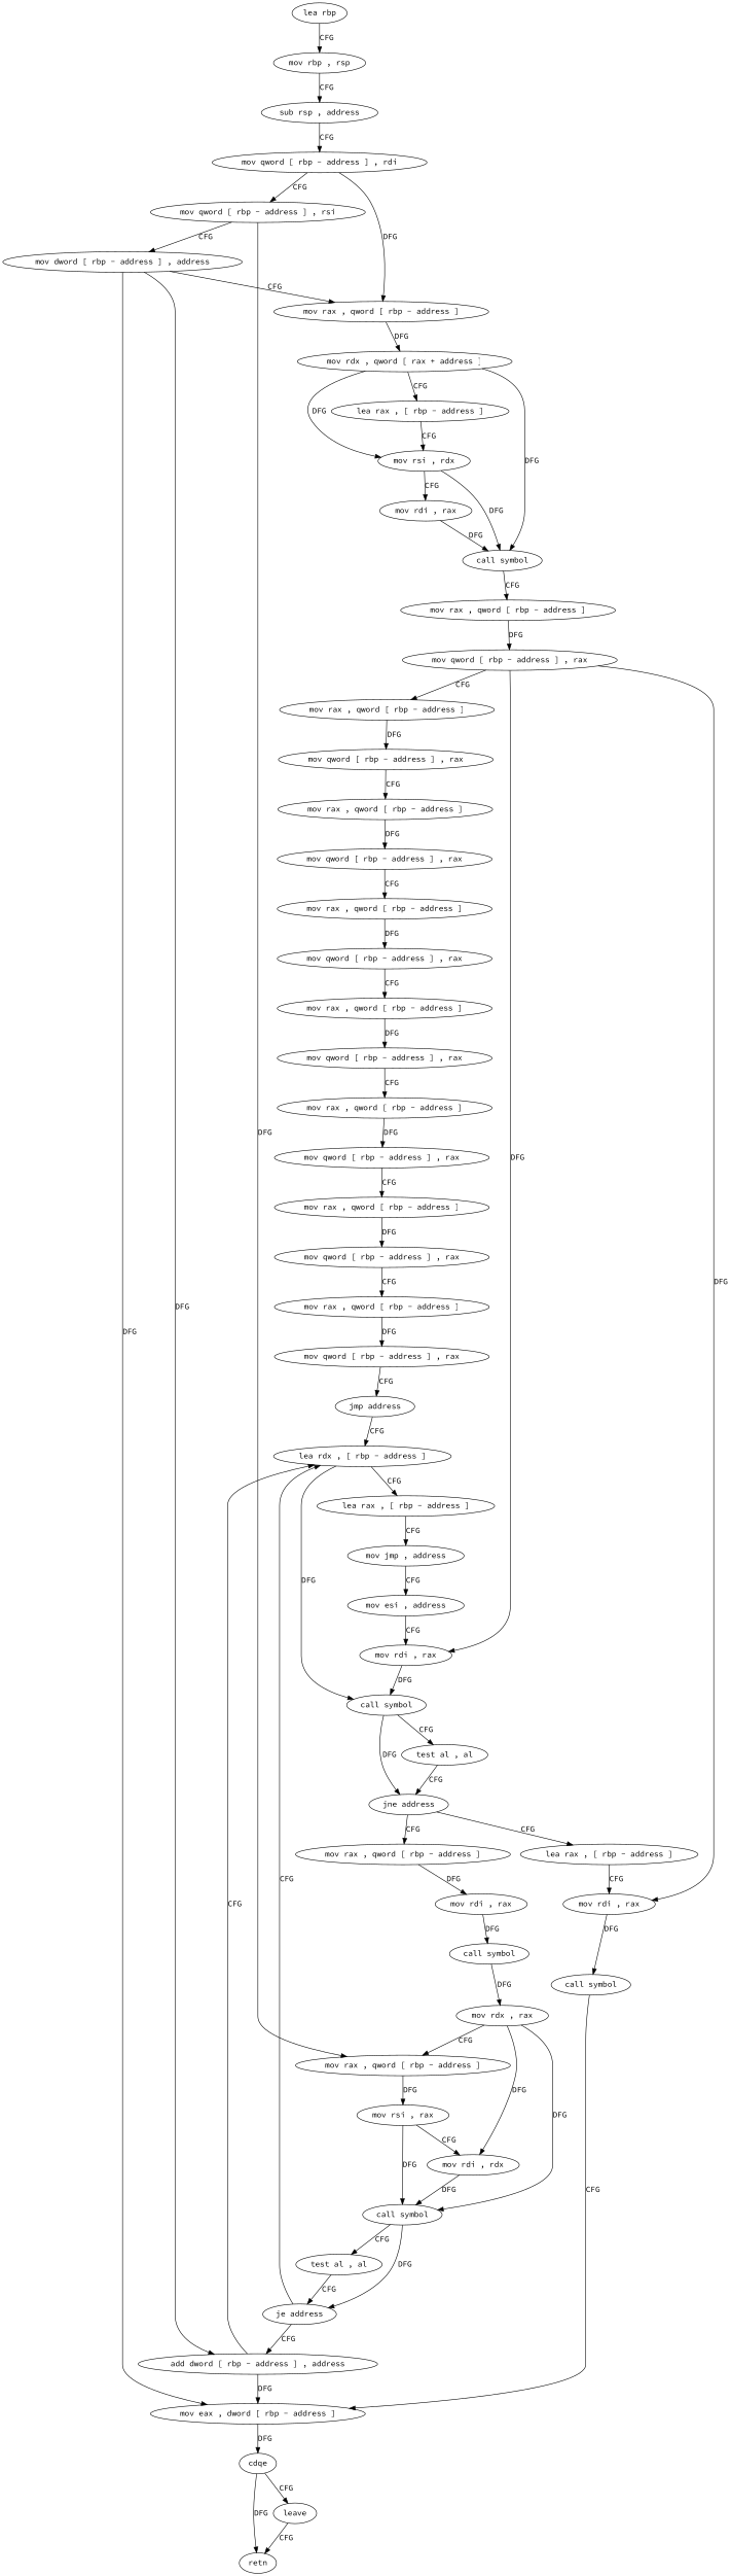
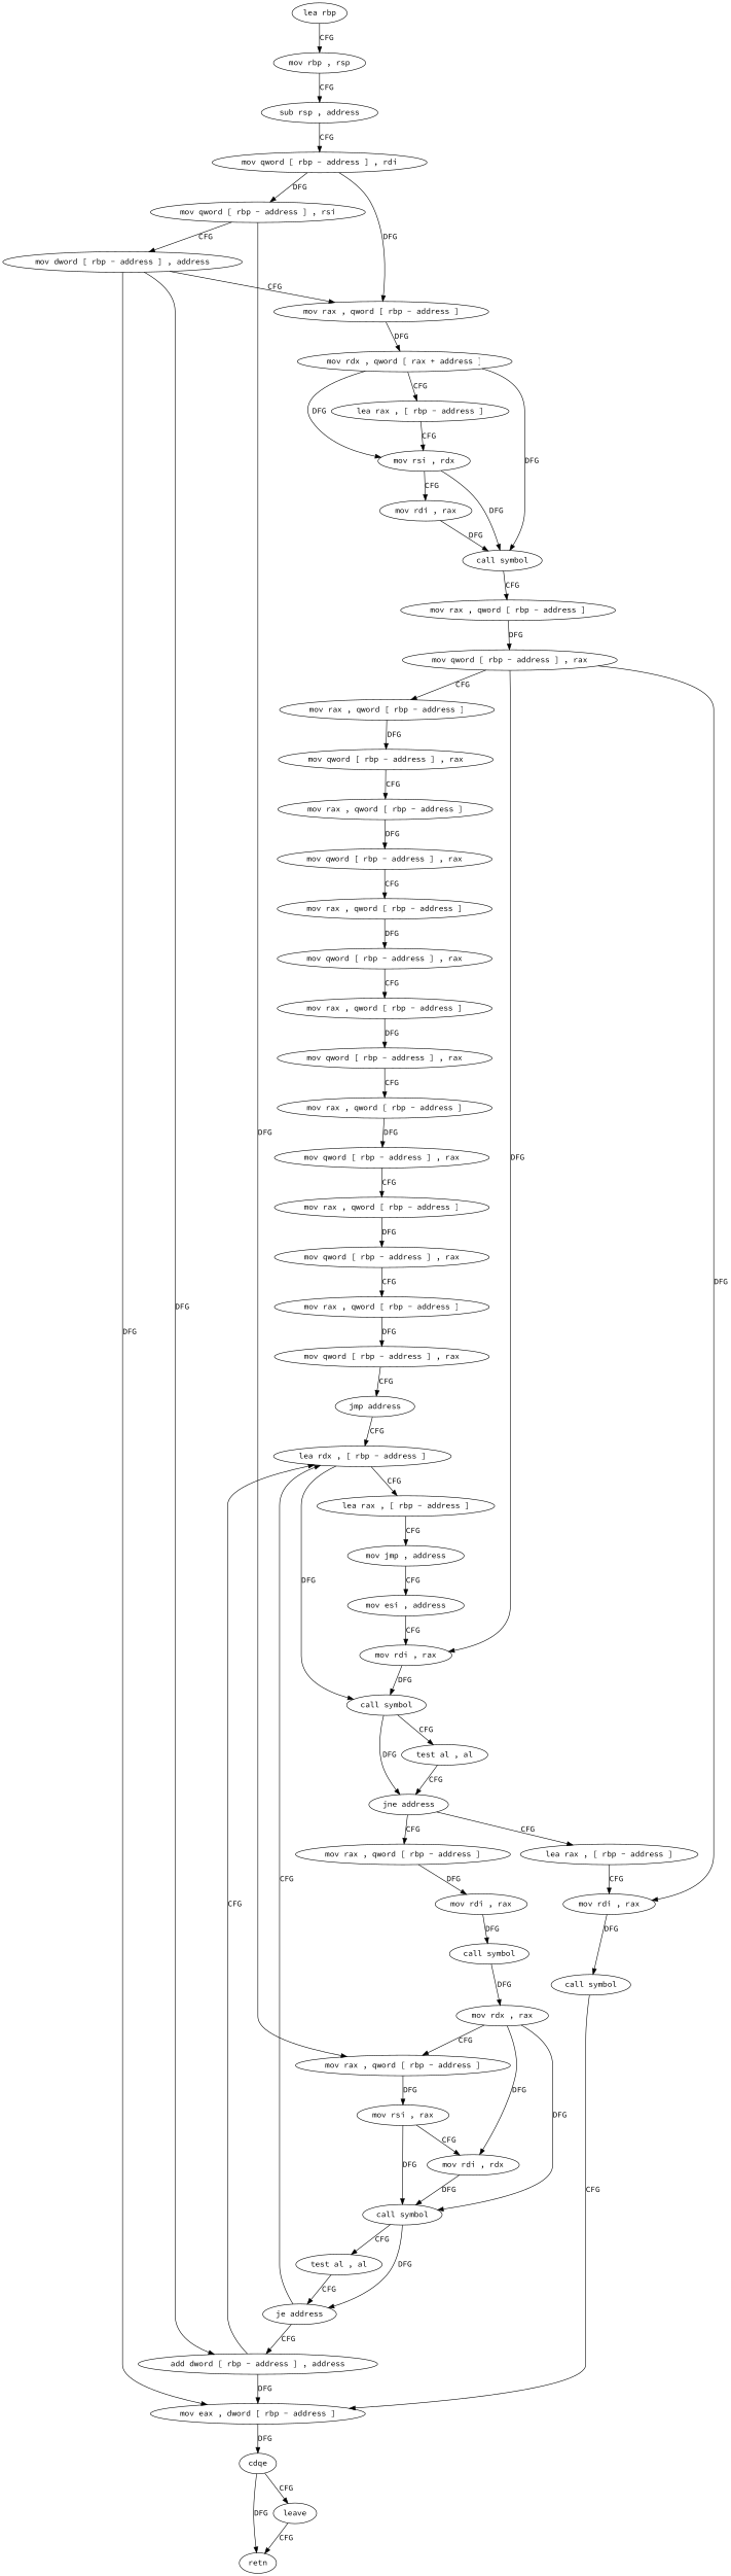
  digraph {
    fontname="Source Code Pro"
    node [fontname="Source Code Pro"]
    edge [fontname="Source Code Pro"]
    n1 [label="lea rbp"]
    n2 [label="mov rbp , rsp"]
    n3 [label="sub rsp , address"]
    n4 [label="mov qword [ rbp - address ] , rdi"]
    n5 [label="mov qword [ rbp - address ] , rsi"]
    n6 [label="mov rax , qword [ rbp - address ]"]
    n7 [label="mov dword [ rbp - address ] , address"]
    n8 [label="mov rax , qword [ rbp - address ]"]
    n9 [label="mov rdx , qword [ rax + address ]"]
    n10 [label="add dword [ rbp - address ] , address"]
    n11 [label="mov eax , dword [ rbp - address ]"]
    n12 [label="mov rsi , rax"]
    n13 [label="lea rdx , [ rbp - address ]"]
    n14 [label=cdqe]
    n15 [label="lea rax , [ rbp - address ]"]
    n16 [label="mov rsi , rdx"]
    n17 [label="call symbol"]
    n18 [label="mov rdi , rax"]
    n19 [label="mov rax , qword [ rbp - address ]"]
    n20 [label="mov qword [ rbp - address ] , rax"]
    n21 [label="mov rax , qword [ rbp - address ]"]
    n22 [label="mov rdi , rax"]
    n23 [label="mov rdi , rax"]
    n24 [label="mov qword [ rbp - address ] , rax"]
    n25 [label="call symbol"]
    n26 [label="call symbol"]
    n27 [label="mov rax , qword [ rbp - address ]"]
    n28 [label="mov qword [ rbp - address ] , rax"]
    n29 [label="mov rax , qword [ rbp - address ]"]
    n30 [label="mov qword [ rbp - address ] , rax"]
    n31 [label="mov rax , qword [ rbp - address ]"]
    n32 [label="mov qword [ rbp - address ] , rax"]
    n33 [label="mov rax , qword [ rbp - address ]"]
    n34 [label="mov qword [ rbp - address ] , rax"]
    n35 [label="mov rax , qword [ rbp - address ]"]
    n36 [label="mov qword [ rbp - address ] , rax"]
    n37 [label="mov rax , qword [ rbp - address ]"]
    n38 [label="mov qword [ rbp - address ] , rax"]
    n39 [label="jmp address"]
    n40 [label="lea rax , [ rbp - address ]"]
    n41 [label="mov jmp , address"]
    n42 [label="test al , al"]
    n43 [label="jne address"]
    n44 [label="mov esi , address"]
    n45 [label="mov rax , qword [ rbp - address ]"]
    n46 [label="lea rax , [ rbp - address ]"]
    n47 [label="mov rdi , rax"]
    n48 [label="call symbol"]
    n49 [label="mov rdx , rax"]
    n50 [label="mov rdi , rdx"]
    n51 [label="call symbol"]
    n52 [label="test al , al"]
    n53 [label="je address"]
    n54 [label=leave]
    n55 [label=retn]
    n1 -> n2 [label=CFG]
    n2 -> n3 [label=CFG]
    n3 -> n4 [label=CFG]
-   n4 -> n5 [label=CFG]
+   n4 -> n5 [label=DFG]
    n4 -> n6 [label=DFG]
    n5 -> n7 [label=CFG]
    n5 -> n8 [label=DFG]
    n6 -> n9 [label=DFG]
    n7 -> n6 [label=CFG]
    n7 -> n10 [label=DFG]
    n7 -> n11 [label=DFG]
    n8 -> n12 [label=DFG]
    n9 -> n15 [label=CFG]
    n9 -> n16 [label=DFG]
    n9 -> n17 [label=DFG]
    n10 -> n11 [label=DFG]
    n10 -> n13 [label=CFG]
    n11 -> n14 [label=DFG]
    n12 -> n50 [label=CFG]
    n12 -> n51 [label=DFG]
    n13 -> n25 [label=DFG]
    n13 -> n40 [label=CFG]
    n14 -> n54 [label=CFG]
    n14 -> n55 [label=DFG]
    n15 -> n16 [label=CFG]
    n16 -> n17 [label=DFG]
    n16 -> n18 [label=CFG]
    n17 -> n19 [label=CFG]
    n18 -> n17 [label=DFG]
    n19 -> n20 [label=DFG]
    n20 -> n21 [label=CFG]
    n20 -> n22 [label=DFG]
    n20 -> n23 [label=DFG]
    n21 -> n24 [label=DFG]
    n22 -> n25 [label=DFG]
    n23 -> n26 [label=DFG]
    n24 -> n27 [label=CFG]
    n25 -> n42 [label=CFG]
    n25 -> n43 [label=DFG]
    n26 -> n11 [label=CFG]
    n27 -> n28 [label=DFG]
    n28 -> n29 [label=CFG]
    n29 -> n30 [label=DFG]
    n30 -> n31 [label=CFG]
    n31 -> n32 [label=DFG]
    n32 -> n33 [label=CFG]
    n33 -> n34 [label=DFG]
    n34 -> n35 [label=CFG]
    n35 -> n36 [label=DFG]
    n36 -> n37 [label=CFG]
    n37 -> n38 [label=DFG]
    n38 -> n39 [label=CFG]
    n39 -> n13 [label=CFG]
    n40 -> n41 [label=CFG]
    n41 -> n44 [label=CFG]
    n42 -> n43 [label=CFG]
    n43 -> n45 [label=CFG]
    n43 -> n46 [label=CFG]
    n44 -> n22 [label=CFG]
    n45 -> n47 [label=DFG]
    n46 -> n23 [label=CFG]
    n47 -> n48 [label=DFG]
    n48 -> n49 [label=DFG]
    n49 -> n8 [label=CFG]
    n49 -> n50 [label=DFG]
    n49 -> n51 [label=DFG]
    n50 -> n51 [label=DFG]
    n51 -> n52 [label=CFG]
    n51 -> n53 [label=DFG]
    n52 -> n53 [label=CFG]
    n53 -> n10 [label=CFG]
    n53 -> n13 [label=CFG]
    n54 -> n55 [label=CFG]
  }
